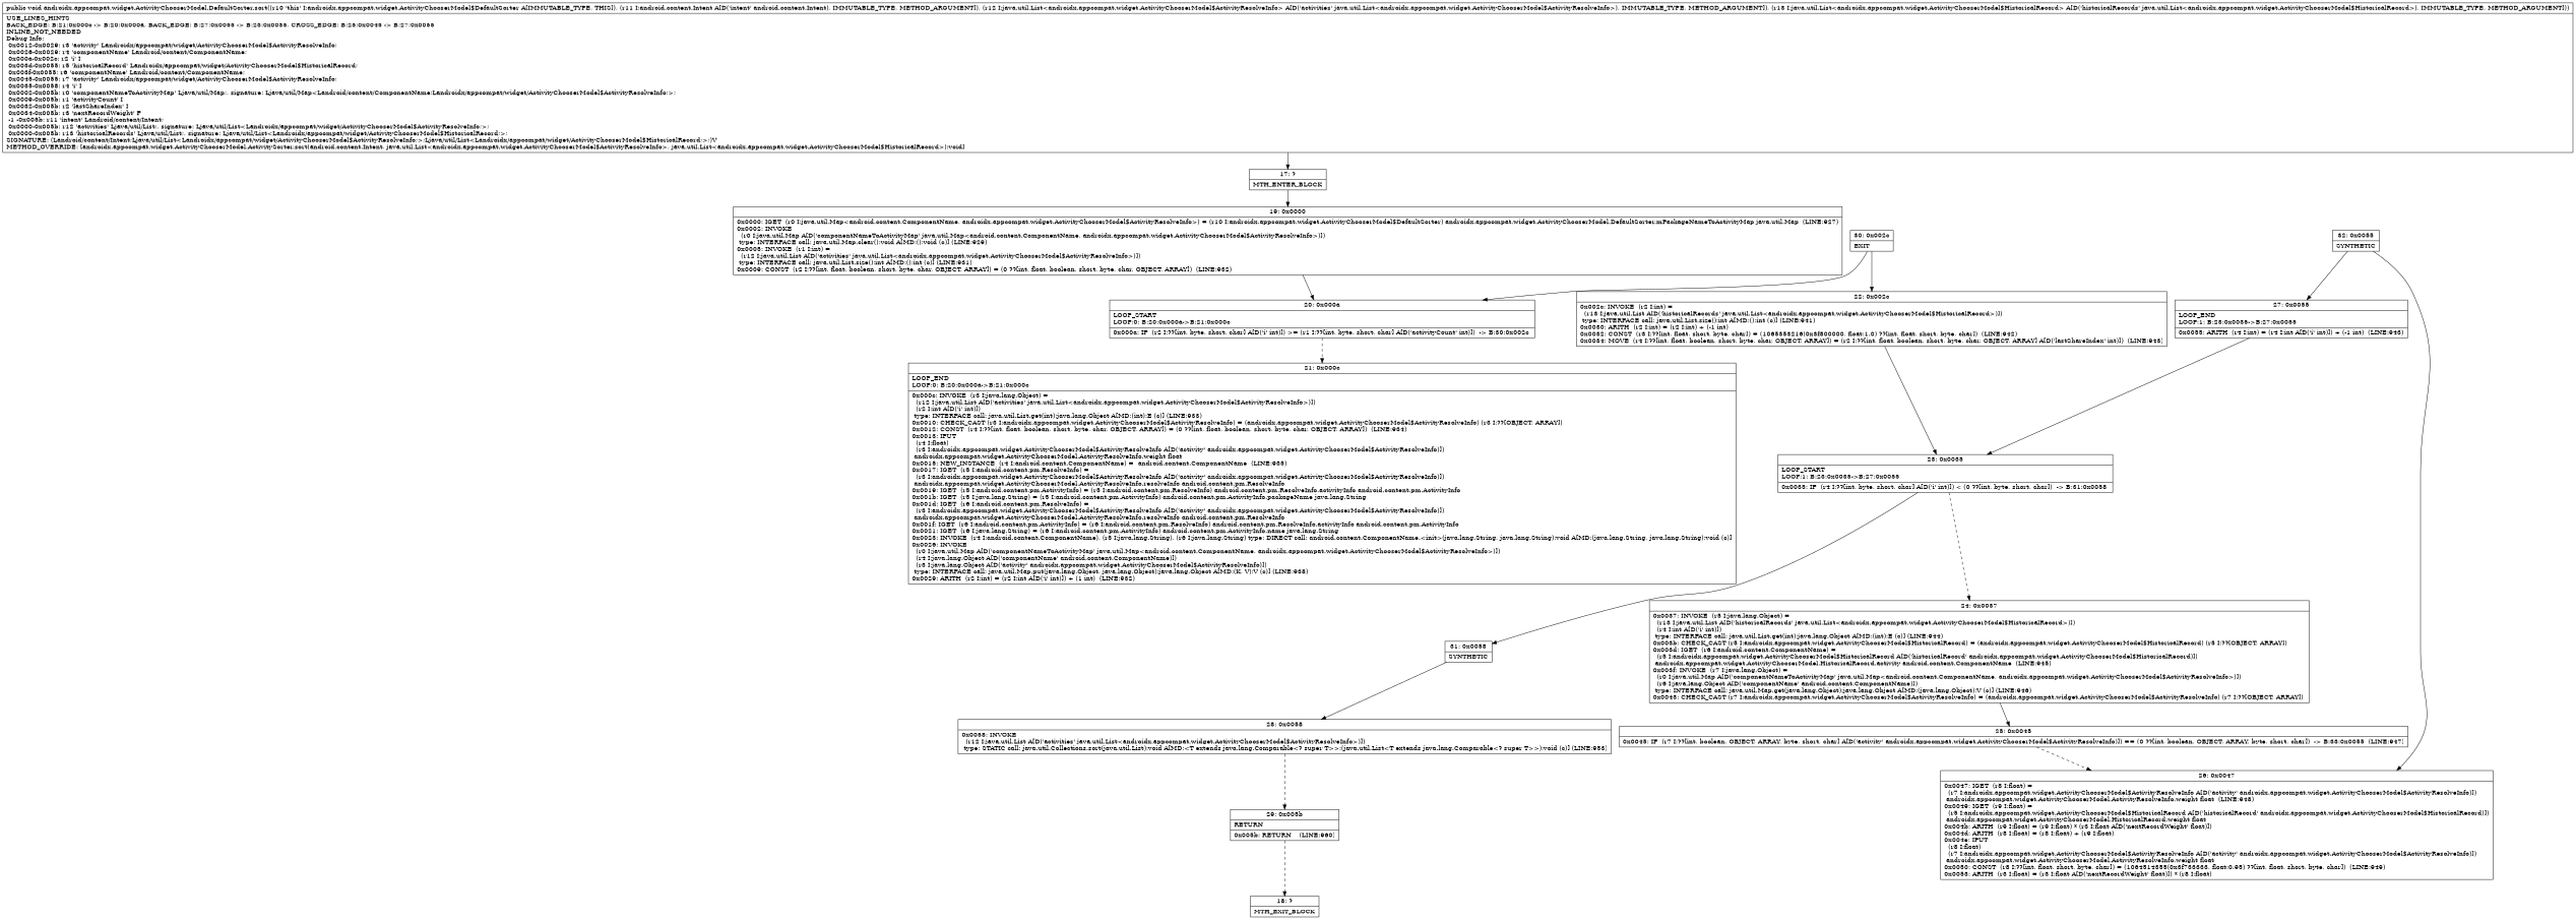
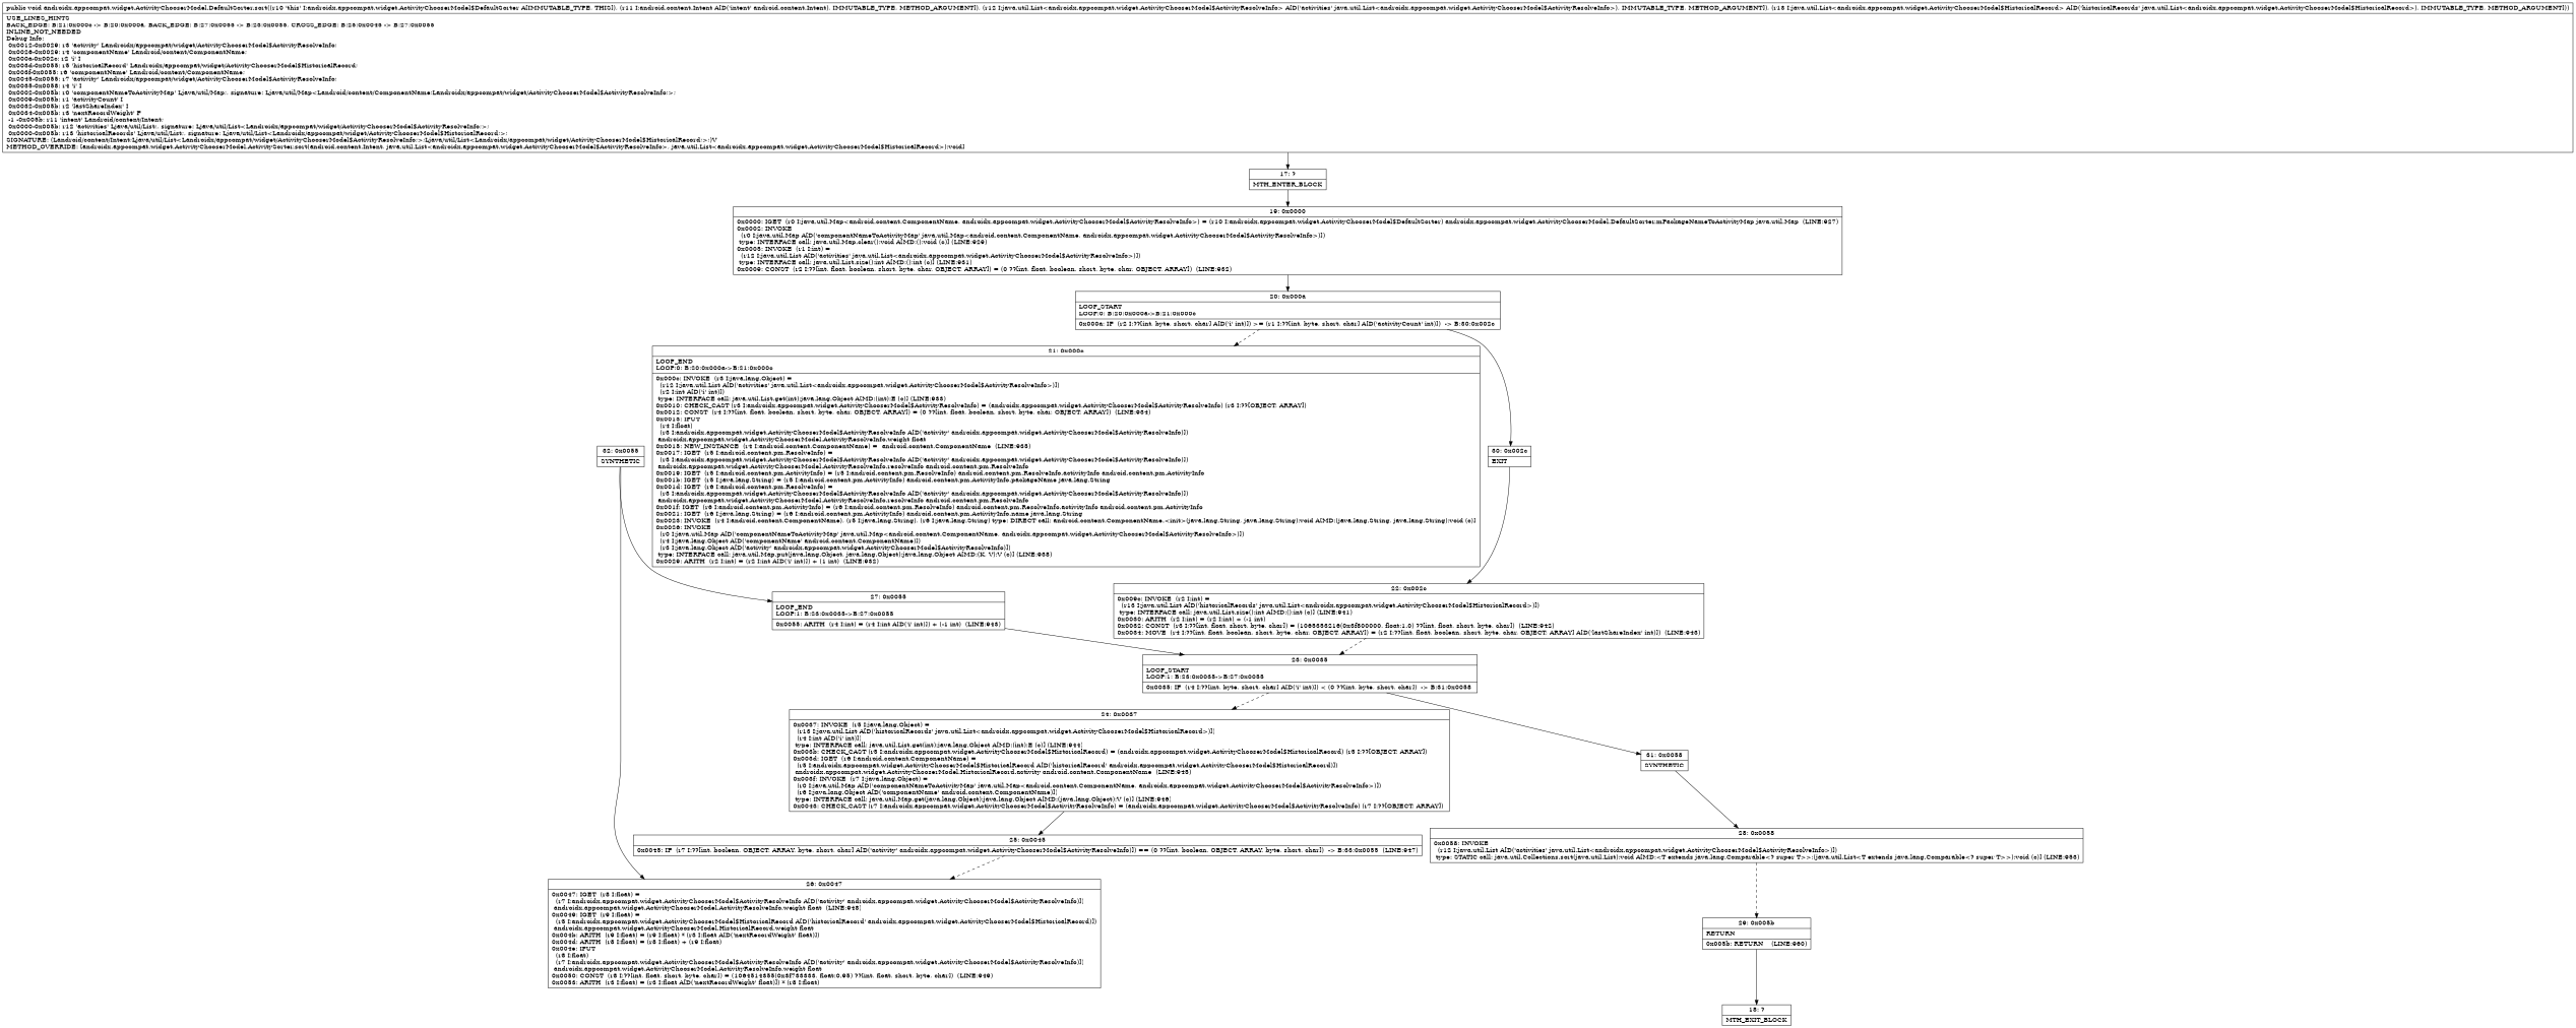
  digraph {
    node [shape=record]
    n1 [label="{17\:\ ?|MTH_ENTER_BLOCK\l}"]
    n2 [label="{19\:\ 0x0000|0x0000: IGET  (r0 I:java.util.Map\<android.content.ComponentName, androidx.appcompat.widget.ActivityChooserModel$ActivityResolveInfo\>) = (r10 I:androidx.appcompat.widget.ActivityChooserModel$DefaultSorter) androidx.appcompat.widget.ActivityChooserModel.DefaultSorter.mPackageNameToActivityMap java.util.Map  (LINE:927)\l0x0002: INVOKE  \l  (r0 I:java.util.Map A[D('componentNameToActivityMap' java.util.Map\<android.content.ComponentName, androidx.appcompat.widget.ActivityChooserModel$ActivityResolveInfo\>)])\l type: INTERFACE call: java.util.Map.clear():void A[MD:():void (c)] (LINE:929)\l0x0005: INVOKE  (r1 I:int) = \l  (r12 I:java.util.List A[D('activities' java.util.List\<androidx.appcompat.widget.ActivityChooserModel$ActivityResolveInfo\>)])\l type: INTERFACE call: java.util.List.size():int A[MD:():int (c)] (LINE:931)\l0x0009: CONST  (r2 I:??[int, float, boolean, short, byte, char, OBJECT, ARRAY]) = (0 ??[int, float, boolean, short, byte, char, OBJECT, ARRAY])  (LINE:932)\l}"]
    n3 [label="{20\:\ 0x000a|LOOP_START\lLOOP:0: B:20:0x000a\-\>B:21:0x000c\l|0x000a: IF  (r2 I:??[int, byte, short, char] A[D('i' int)]) \>= (r1 I:??[int, byte, short, char] A[D('activityCount' int)])  \-\> B:30:0x002c \l}"]
    n4 [label="{21\:\ 0x000c|LOOP_END\lLOOP:0: B:20:0x000a\-\>B:21:0x000c\l|0x000c: INVOKE  (r3 I:java.lang.Object) = \l  (r12 I:java.util.List A[D('activities' java.util.List\<androidx.appcompat.widget.ActivityChooserModel$ActivityResolveInfo\>)])\l  (r2 I:int A[D('i' int)])\l type: INTERFACE call: java.util.List.get(int):java.lang.Object A[MD:(int):E (c)] (LINE:933)\l0x0010: CHECK_CAST (r3 I:androidx.appcompat.widget.ActivityChooserModel$ActivityResolveInfo) = (androidx.appcompat.widget.ActivityChooserModel$ActivityResolveInfo) (r3 I:??[OBJECT, ARRAY]) \l0x0012: CONST  (r4 I:??[int, float, boolean, short, byte, char, OBJECT, ARRAY]) = (0 ??[int, float, boolean, short, byte, char, OBJECT, ARRAY])  (LINE:934)\l0x0013: IPUT  \l  (r4 I:float)\l  (r3 I:androidx.appcompat.widget.ActivityChooserModel$ActivityResolveInfo A[D('activity' androidx.appcompat.widget.ActivityChooserModel$ActivityResolveInfo)])\l androidx.appcompat.widget.ActivityChooserModel.ActivityResolveInfo.weight float \l0x0015: NEW_INSTANCE  (r4 I:android.content.ComponentName) =  android.content.ComponentName  (LINE:935)\l0x0017: IGET  (r5 I:android.content.pm.ResolveInfo) = \l  (r3 I:androidx.appcompat.widget.ActivityChooserModel$ActivityResolveInfo A[D('activity' androidx.appcompat.widget.ActivityChooserModel$ActivityResolveInfo)])\l androidx.appcompat.widget.ActivityChooserModel.ActivityResolveInfo.resolveInfo android.content.pm.ResolveInfo \l0x0019: IGET  (r5 I:android.content.pm.ActivityInfo) = (r5 I:android.content.pm.ResolveInfo) android.content.pm.ResolveInfo.activityInfo android.content.pm.ActivityInfo \l0x001b: IGET  (r5 I:java.lang.String) = (r5 I:android.content.pm.ActivityInfo) android.content.pm.ActivityInfo.packageName java.lang.String \l0x001d: IGET  (r6 I:android.content.pm.ResolveInfo) = \l  (r3 I:androidx.appcompat.widget.ActivityChooserModel$ActivityResolveInfo A[D('activity' androidx.appcompat.widget.ActivityChooserModel$ActivityResolveInfo)])\l androidx.appcompat.widget.ActivityChooserModel.ActivityResolveInfo.resolveInfo android.content.pm.ResolveInfo \l0x001f: IGET  (r6 I:android.content.pm.ActivityInfo) = (r6 I:android.content.pm.ResolveInfo) android.content.pm.ResolveInfo.activityInfo android.content.pm.ActivityInfo \l0x0021: IGET  (r6 I:java.lang.String) = (r6 I:android.content.pm.ActivityInfo) android.content.pm.ActivityInfo.name java.lang.String \l0x0023: INVOKE  (r4 I:android.content.ComponentName), (r5 I:java.lang.String), (r6 I:java.lang.String) type: DIRECT call: android.content.ComponentName.\<init\>(java.lang.String, java.lang.String):void A[MD:(java.lang.String, java.lang.String):void (c)]\l0x0026: INVOKE  \l  (r0 I:java.util.Map A[D('componentNameToActivityMap' java.util.Map\<android.content.ComponentName, androidx.appcompat.widget.ActivityChooserModel$ActivityResolveInfo\>)])\l  (r4 I:java.lang.Object A[D('componentName' android.content.ComponentName)])\l  (r3 I:java.lang.Object A[D('activity' androidx.appcompat.widget.ActivityChooserModel$ActivityResolveInfo)])\l type: INTERFACE call: java.util.Map.put(java.lang.Object, java.lang.Object):java.lang.Object A[MD:(K, V):V (c)] (LINE:938)\l0x0029: ARITH  (r2 I:int) = (r2 I:int A[D('i' int)]) + (1 int)  (LINE:932)\l}"]
    n5 [label="{30\:\ 0x002c|EXIT\l}"]
-   n6 [label="{22\:\ 0x002c|0x002c: INVOKE  (r2 I:int) = \l  (r13 I:java.util.List A[D('historicalRecords' java.util.List\<androidx.appcompat.widget.ActivityChooserModel$HistoricalRecord\>)])\l type: INTERFACE call: java.util.List.size():int A[MD:():int (c)] (LINE:941)\l0x0030: ARITH  (r2 I:int) = (r2 I:int) + (\-1 int) \l0x0032: CONST  (r3 I:??[int, float, short, byte, char]) = (1065353216(0x3f800000, float:1.0) ??[int, float, short, byte, char])  (LINE:942)\l0x0034: MOVE  (r4 I:??[int, float, boolean, short, byte, char, OBJECT, ARRAY]) = (r2 I:??[int, float, boolean, short, byte, char, OBJECT, ARRAY] A[D('lastShareIndex' int)])  (LINE:943)\l}"]
+   n6 [label="{22\:\ 0x002c|0x009c: INVOKE  (r2 I:int) = \l  (r13 I:java.util.List A[D('historicalRecords' java.util.List\<androidx.appcompat.widget.ActivityChooserModel$HistoricalRecord\>)])\l type: INTERFACE call: java.util.List.size():int A[MD:():int (c)] (LINE:941)\l0x0030: ARITH  (r2 I:int) = (r2 I:int) + (\-1 int) \l0x0032: CONST  (r3 I:??[int, float, short, byte, char]) = (1065353216(0x3f800000, float:1.0) ??[int, float, short, byte, char])  (LINE:942)\l0x0034: MOVE  (r4 I:??[int, float, boolean, short, byte, char, OBJECT, ARRAY]) = (r2 I:??[int, float, boolean, short, byte, char, OBJECT, ARRAY] A[D('lastShareIndex' int)])  (LINE:943)\l}"]
    n7 [label="{23\:\ 0x0035|LOOP_START\lLOOP:1: B:23:0x0035\-\>B:27:0x0055\l|0x0035: IF  (r4 I:??[int, byte, short, char] A[D('i' int)]) \< (0 ??[int, byte, short, char])  \-\> B:31:0x0058 \l}"]
    n8 [label="{24\:\ 0x0037|0x0037: INVOKE  (r5 I:java.lang.Object) = \l  (r13 I:java.util.List A[D('historicalRecords' java.util.List\<androidx.appcompat.widget.ActivityChooserModel$HistoricalRecord\>)])\l  (r4 I:int A[D('i' int)])\l type: INTERFACE call: java.util.List.get(int):java.lang.Object A[MD:(int):E (c)] (LINE:944)\l0x003b: CHECK_CAST (r5 I:androidx.appcompat.widget.ActivityChooserModel$HistoricalRecord) = (androidx.appcompat.widget.ActivityChooserModel$HistoricalRecord) (r5 I:??[OBJECT, ARRAY]) \l0x003d: IGET  (r6 I:android.content.ComponentName) = \l  (r5 I:androidx.appcompat.widget.ActivityChooserModel$HistoricalRecord A[D('historicalRecord' androidx.appcompat.widget.ActivityChooserModel$HistoricalRecord)])\l androidx.appcompat.widget.ActivityChooserModel.HistoricalRecord.activity android.content.ComponentName  (LINE:945)\l0x003f: INVOKE  (r7 I:java.lang.Object) = \l  (r0 I:java.util.Map A[D('componentNameToActivityMap' java.util.Map\<android.content.ComponentName, androidx.appcompat.widget.ActivityChooserModel$ActivityResolveInfo\>)])\l  (r6 I:java.lang.Object A[D('componentName' android.content.ComponentName)])\l type: INTERFACE call: java.util.Map.get(java.lang.Object):java.lang.Object A[MD:(java.lang.Object):V (c)] (LINE:946)\l0x0043: CHECK_CAST (r7 I:androidx.appcompat.widget.ActivityChooserModel$ActivityResolveInfo) = (androidx.appcompat.widget.ActivityChooserModel$ActivityResolveInfo) (r7 I:??[OBJECT, ARRAY]) \l}"]
    n9 [label="{31\:\ 0x0058|SYNTHETIC\l}"]
    n10 [label="{25\:\ 0x0045|0x0045: IF  (r7 I:??[int, boolean, OBJECT, ARRAY, byte, short, char] A[D('activity' androidx.appcompat.widget.ActivityChooserModel$ActivityResolveInfo)]) == (0 ??[int, boolean, OBJECT, ARRAY, byte, short, char])  \-\> B:33:0x0055  (LINE:947)\l}"]
    n11 [label="{28\:\ 0x0058|0x0058: INVOKE  \l  (r12 I:java.util.List A[D('activities' java.util.List\<androidx.appcompat.widget.ActivityChooserModel$ActivityResolveInfo\>)])\l type: STATIC call: java.util.Collections.sort(java.util.List):void A[MD:\<T extends java.lang.Comparable\<? super T\>\>:(java.util.List\<T extends java.lang.Comparable\<? super T\>\>):void (c)] (LINE:953)\l}"]
    n12 [label="{26\:\ 0x0047|0x0047: IGET  (r8 I:float) = \l  (r7 I:androidx.appcompat.widget.ActivityChooserModel$ActivityResolveInfo A[D('activity' androidx.appcompat.widget.ActivityChooserModel$ActivityResolveInfo)])\l androidx.appcompat.widget.ActivityChooserModel.ActivityResolveInfo.weight float  (LINE:948)\l0x0049: IGET  (r9 I:float) = \l  (r5 I:androidx.appcompat.widget.ActivityChooserModel$HistoricalRecord A[D('historicalRecord' androidx.appcompat.widget.ActivityChooserModel$HistoricalRecord)])\l androidx.appcompat.widget.ActivityChooserModel.HistoricalRecord.weight float \l0x004b: ARITH  (r9 I:float) = (r9 I:float) * (r3 I:float A[D('nextRecordWeight' float)]) \l0x004d: ARITH  (r8 I:float) = (r8 I:float) + (r9 I:float) \l0x004e: IPUT  \l  (r8 I:float)\l  (r7 I:androidx.appcompat.widget.ActivityChooserModel$ActivityResolveInfo A[D('activity' androidx.appcompat.widget.ActivityChooserModel$ActivityResolveInfo)])\l androidx.appcompat.widget.ActivityChooserModel.ActivityResolveInfo.weight float \l0x0050: CONST  (r8 I:??[int, float, short, byte, char]) = (1064514355(0x3f733333, float:0.95) ??[int, float, short, byte, char])  (LINE:949)\l0x0053: ARITH  (r3 I:float) = (r3 I:float A[D('nextRecordWeight' float)]) * (r8 I:float) \l}"]
    n13 [label="{32\:\ 0x0055|SYNTHETIC\l}"]
    n14 [label="{27\:\ 0x0055|LOOP_END\lLOOP:1: B:23:0x0035\-\>B:27:0x0055\l|0x0055: ARITH  (r4 I:int) = (r4 I:int A[D('i' int)]) + (\-1 int)  (LINE:943)\l}"]
    n15 [label="{29\:\ 0x005b|RETURN\l|0x005b: RETURN    (LINE:960)\l}"]
    n16 [label="{18\:\ ?|MTH_EXIT_BLOCK\l}"]
    n17 [label="{public void androidx.appcompat.widget.ActivityChooserModel.DefaultSorter.sort((r10 'this' I:androidx.appcompat.widget.ActivityChooserModel$DefaultSorter A[IMMUTABLE_TYPE, THIS]), (r11 I:android.content.Intent A[D('intent' android.content.Intent), IMMUTABLE_TYPE, METHOD_ARGUMENT]), (r12 I:java.util.List\<androidx.appcompat.widget.ActivityChooserModel$ActivityResolveInfo\> A[D('activities' java.util.List\<androidx.appcompat.widget.ActivityChooserModel$ActivityResolveInfo\>), IMMUTABLE_TYPE, METHOD_ARGUMENT]), (r13 I:java.util.List\<androidx.appcompat.widget.ActivityChooserModel$HistoricalRecord\> A[D('historicalRecords' java.util.List\<androidx.appcompat.widget.ActivityChooserModel$HistoricalRecord\>), IMMUTABLE_TYPE, METHOD_ARGUMENT]))  | USE_LINES_HINTS\lBACK_EDGE: B:21:0x000c \-\> B:20:0x000a, BACK_EDGE: B:27:0x0055 \-\> B:23:0x0035, CROSS_EDGE: B:25:0x0045 \-\> B:27:0x0055\lINLINE_NOT_NEEDED\lDebug Info:\l  0x0012\-0x0029: r3 'activity' Landroidx\/appcompat\/widget\/ActivityChooserModel$ActivityResolveInfo;\l  0x0026\-0x0029: r4 'componentName' Landroid\/content\/ComponentName;\l  0x000a\-0x002c: r2 'i' I\l  0x003d\-0x0055: r5 'historicalRecord' Landroidx\/appcompat\/widget\/ActivityChooserModel$HistoricalRecord;\l  0x003f\-0x0055: r6 'componentName' Landroid\/content\/ComponentName;\l  0x0045\-0x0055: r7 'activity' Landroidx\/appcompat\/widget\/ActivityChooserModel$ActivityResolveInfo;\l  0x0035\-0x0058: r4 'i' I\l  0x0002\-0x005b: r0 'componentNameToActivityMap' Ljava\/util\/Map;, signature: Ljava\/util\/Map\<Landroid\/content\/ComponentName;Landroidx\/appcompat\/widget\/ActivityChooserModel$ActivityResolveInfo;\>;\l  0x0009\-0x005b: r1 'activityCount' I\l  0x0032\-0x005b: r2 'lastShareIndex' I\l  0x0034\-0x005b: r3 'nextRecordWeight' F\l  \-1 \-0x005b: r11 'intent' Landroid\/content\/Intent;\l  0x0000\-0x005b: r12 'activities' Ljava\/util\/List;, signature: Ljava\/util\/List\<Landroidx\/appcompat\/widget\/ActivityChooserModel$ActivityResolveInfo;\>;\l  0x0000\-0x005b: r13 'historicalRecords' Ljava\/util\/List;, signature: Ljava\/util\/List\<Landroidx\/appcompat\/widget\/ActivityChooserModel$HistoricalRecord;\>;\lSIGNATURE: (Landroid\/content\/Intent;Ljava\/util\/List\<Landroidx\/appcompat\/widget\/ActivityChooserModel$ActivityResolveInfo;\>;Ljava\/util\/List\<Landroidx\/appcompat\/widget\/ActivityChooserModel$HistoricalRecord;\>;)V\lMETHOD_OVERRIDE: [androidx.appcompat.widget.ActivityChooserModel.ActivitySorter.sort(android.content.Intent, java.util.List\<androidx.appcompat.widget.ActivityChooserModel$ActivityResolveInfo\>, java.util.List\<androidx.appcompat.widget.ActivityChooserModel$HistoricalRecord\>):void]\l}"]
    n1 -> n2
    n2 -> n3
    n3 -> n4 [style=dashed]
-   n5 -> n3
+   n3 -> n5
    n5 -> n6
-   n6 -> n7
+   n6 -> n7 [style=dashed]
    n7 -> n8 [style=dashed]
    n7 -> n9
    n8 -> n10
    n9 -> n11
    n10 -> n12 [style=dashed]
    n11 -> n15 [style=dashed]
    n13 -> n12
    n13 -> n14
    n14 -> n7
-   n15 -> n16 [style=dashed]
+   n15 -> n16
    n17 -> n1
  }
